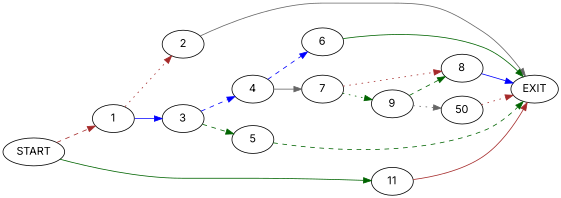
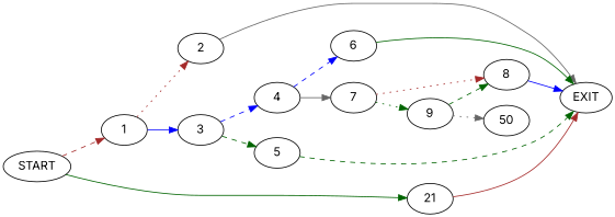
  digraph {
    fontname=Inter
    rankdir=LR
    node [fontname=Inter]
    edge [color=darkgreen fontname=Inter style=solid]
    n1 [label=START]
    1
-   11
+   11 [label=21]
    2
    3
    n6 [label=EXIT]
    4
    5
    6
    7
    8
    9
    n13 [label=50]
    n1 -> 1 [color=brown style=dashed]
    n1 -> 11
    1 -> 2 [color=brown style=dotted]
    1 -> 3 [color=blue]
    11 -> n6 [color=brown]
    2 -> n6 [color=gray40]
    3 -> 4 [color=blue style=dashed]
    3 -> 5 [style=dashed]
    4 -> 6 [color=blue style=dashed]
    4 -> 7 [color=gray40]
    5 -> n6 [style=dashed]
    6 -> n6
    7 -> 8 [color=brown style=dotted]
    7 -> 9 [style=dotted]
    8 -> n6 [color=blue]
    9 -> 8 [style=dashed]
    9 -> n13 [color=gray40 style=dotted]
-   n13 -> n6 [color=brown style=dotted]
  }
